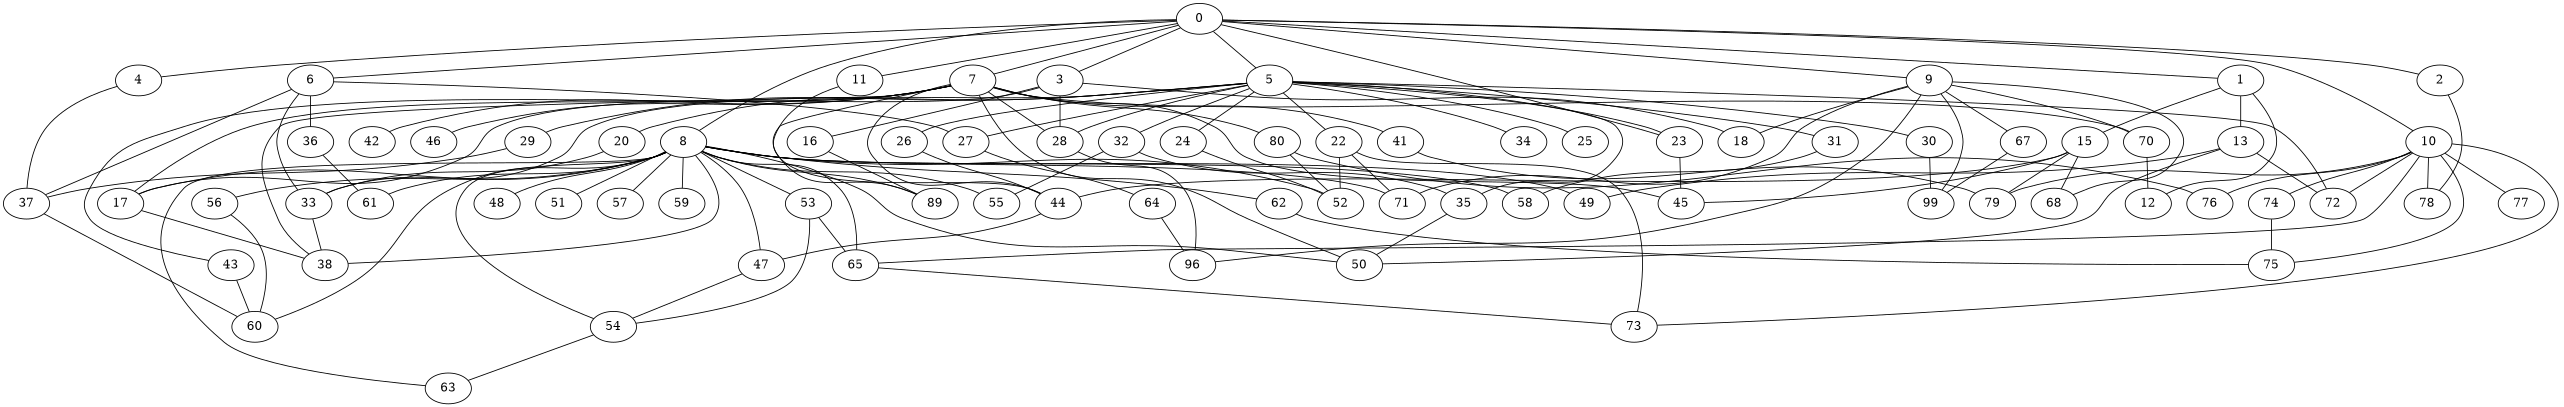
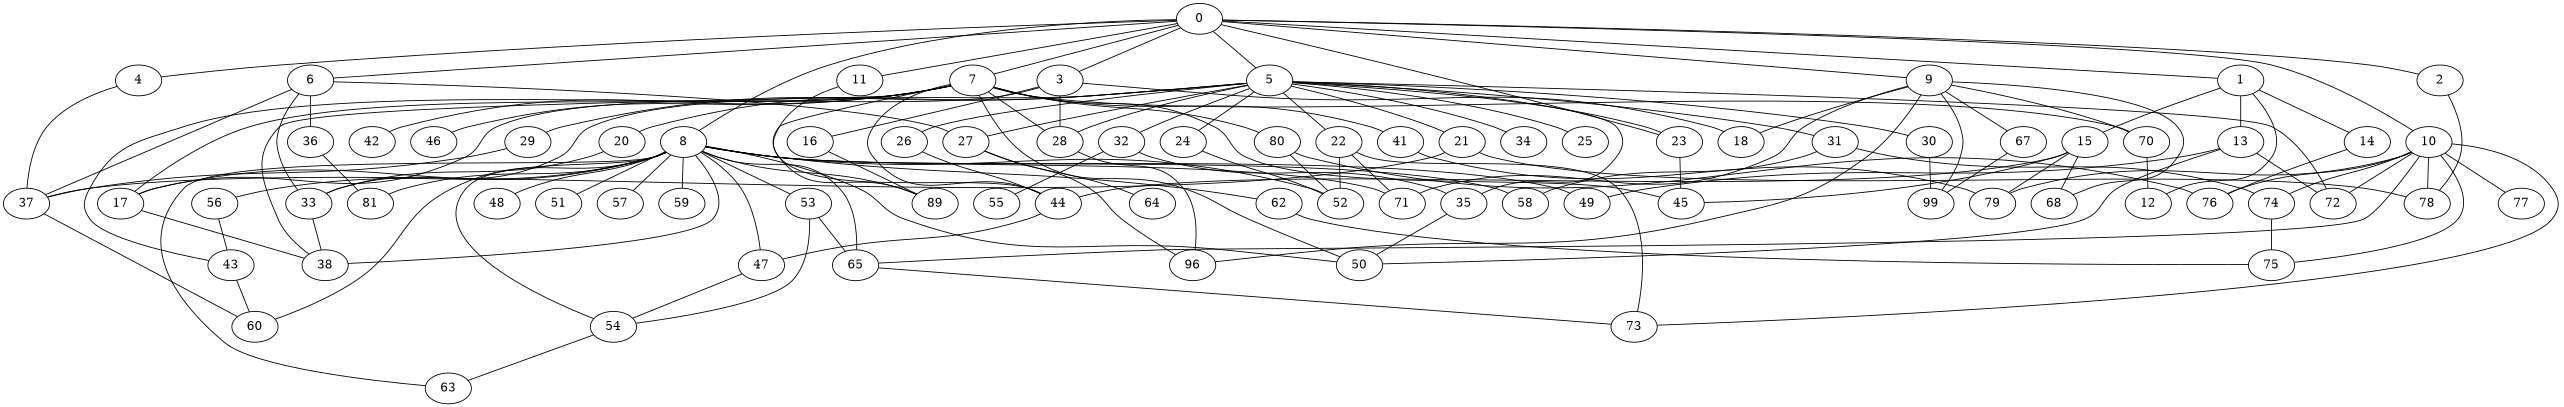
  graph {
    0
    1
    2
    3
    4
    5
    6
    7
    8
    9
    10
    11
    23
    12
    13
+   14
    15
    78
    16
    18
    17
    28
    37
    32
    34
    35
    33
    20
+   21
    22
    24
    25
    26
    27
    29
    30
    31
    72
    36
    38
    n41 [label=89]
    n42 [label=80]
    41
    42
    43
    44
    45
    46
    50
    70
    65
    47
    48
    49
    51
    52
    53
    54
    55
    56
    57
    58
    59
    60
-   61
+   61 [label=81]
    62
    63
    71
    n69 [label=96]
    67
    68
    n72 [label=99]
    73
    74
    75
    76
    77
    79
    64
    0 -- 1
    0 -- 2
    0 -- 3
    0 -- 4
    0 -- 5
    0 -- 6
    0 -- 7
    0 -- 8
    0 -- 9
    0 -- 10
    0 -- 11
    0 -- 23
    1 -- 12
    1 -- 13
+   1 -- 14
    1 -- 15
    2 -- 78
    3 -- 16
    3 -- 18
    3 -- 17
    3 -- 28
    4 -- 37
    5 -- 23
    5 -- 28
    5 -- 32
    5 -- 34
    5 -- 35
    5 -- 33
    5 -- 20
+   5 -- 21
    5 -- 22
    5 -- 24
    5 -- 25
    5 -- 26
    5 -- 27
    5 -- 29
    5 -- 30
    5 -- 31
    5 -- 72
    6 -- 37
    6 -- 33
    6 -- 27
    6 -- 36
    7 -- 17
    7 -- 28
    7 -- 38
    7 -- n41
    7 -- n42
    7 -- 41
    7 -- 42
    7 -- 43
    7 -- 44
    7 -- 45
    7 -- 46
    7 -- 50
    7 -- 70
    8 -- 17
    8 -- 38
    8 -- n41
    8 -- 50
    8 -- 65
    8 -- 47
    8 -- 48
    8 -- 49
    8 -- 51
    8 -- 52
    8 -- 53
    8 -- 54
-   8 -- 55
    8 -- 56
    8 -- 57
    8 -- 58
    8 -- 59
    8 -- 60
    8 -- 61
    8 -- 62
    8 -- 63
    8 -- 71
    9 -- 18
    9 -- 70
    9 -- 71
    9 -- n69
    9 -- 67
    9 -- 68
    9 -- n72
    10 -- 78
    10 -- 72
    10 -- 65
    10 -- 73
    10 -- 74
    10 -- 75
    10 -- 76
    10 -- 77
    10 -- 79
    11 -- 44
    23 -- 45
    13 -- 72
    13 -- 50
    13 -- 49
+   14 -- 76
    15 -- 44
    15 -- 45
    15 -- 68
    15 -- 79
    16 -- n41
    17 -- 38
    28 -- n69
    37 -- 60
    32 -- 35
    32 -- 55
    35 -- 50
    33 -- 38
    20 -- 33
+   21 -- 78
+   21 -- 37
    22 -- 52
    22 -- 71
    22 -- 73
    24 -- 52
    26 -- 44
    27 -- 64
    29 -- 37
    30 -- n72
    31 -- 58
+   31 -- 74
    36 -- 61
    n42 -- 52
    n42 -- 76
    41 -- 79
    43 -- 60
    44 -- 47
    70 -- 12
    65 -- 73
    47 -- 54
    53 -- 65
    53 -- 54
    54 -- 63
-   56 -- 60
+   56 -- 43
    62 -- 75
    67 -- n72
    74 -- 75
-   64 -- n69
+   27 -- n69
  }
